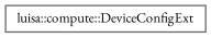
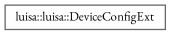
  digraph {
    rankdir=LR
    fontname="EB Garamond"
-   n1 [color=grey40 fillcolor=white fontname="EB Garamond" fontsize=10 height=0.2 label="luisa::compute::DeviceConfigExt" shape=box style=filled width=0.4]
+   n1 [color=grey40 fillcolor=white fontname="EB Garamond" fontsize=10 height=0.2 label="luisa::luisa::DeviceConfigExt" shape=box style=filled width=0.4]
  }
